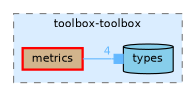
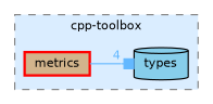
  digraph {
    compound=true
    rankdir=LR
    node [fontname=Helvetica fontsize=10]
    n1 [color=black fillcolor=skyblue height=0.2 label=types shape=cylinder style=filled width=0.4]
    n2 [color=red fillcolor=tan height=0.2 label=metrics shape=box style="filled,bold" width=0.4]
    subgraph cluster_1 {
      bgcolor="#daedff"
      fontname=Helvetica
      fontsize=10
-     label="toolbox-toolbox"
+     label="cpp-toolbox"
      pencolor=grey50
      style="filled,dashed"
      n1
      n2
    }
    n2 -> n1 [color=steelblue1 fontcolor=steelblue1 fontname=Helvetica fontsize=10 headlabel=4 labeldistance=1.5 labelfontname=Helvetica labelfontsize=10 style=solid arrowhead=box]
  }
